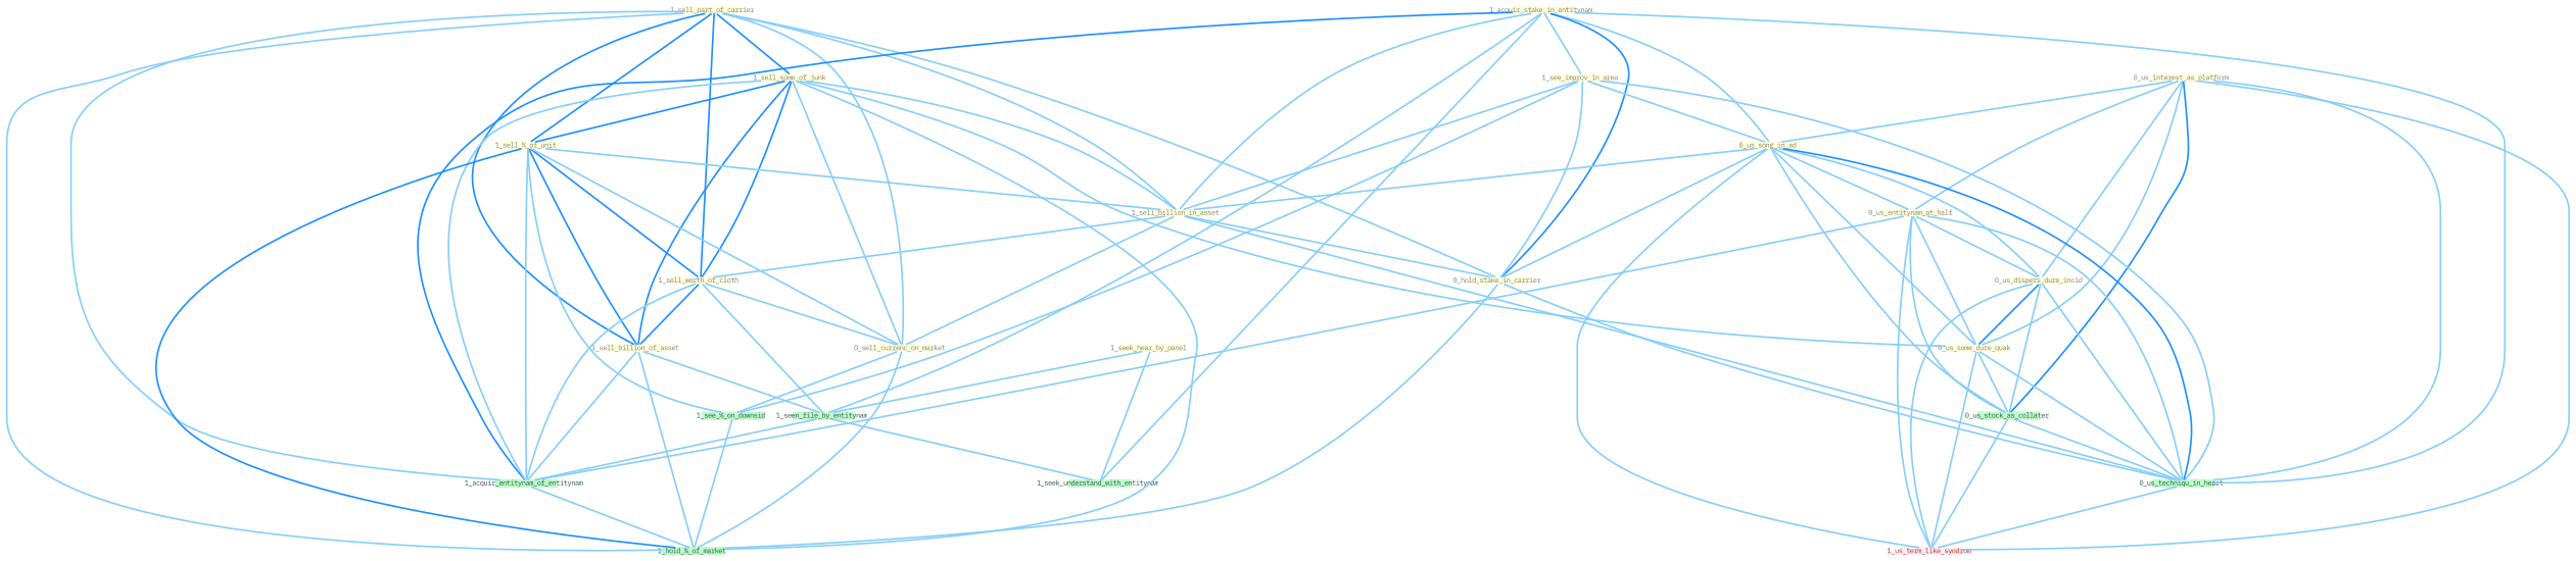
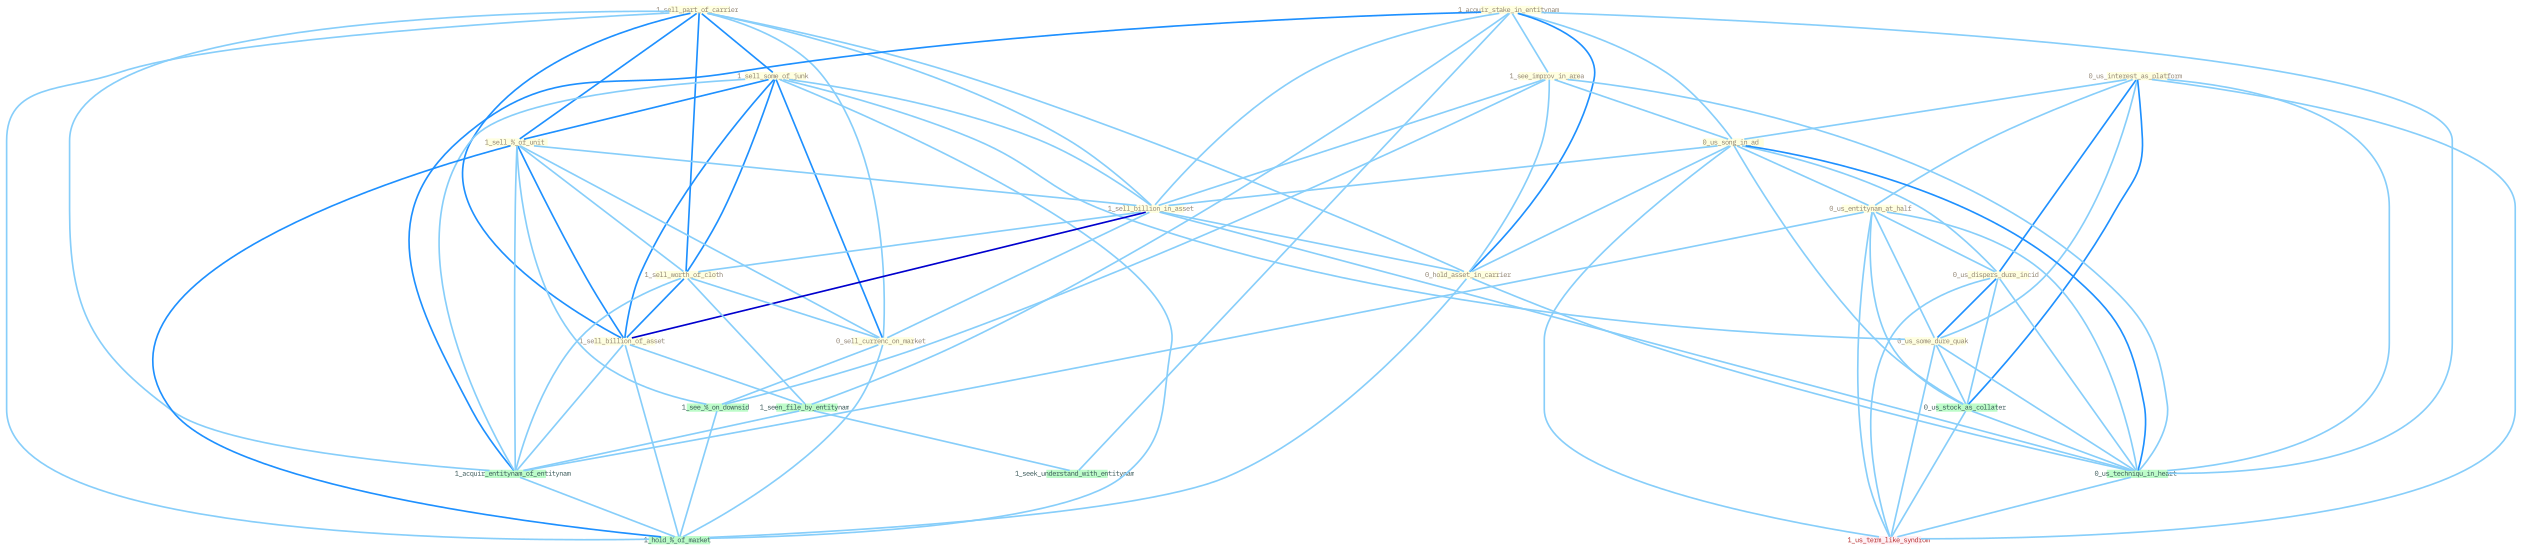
  graph {
    fontname="IBM Plex Mono"
    node [color="#ffffe0" fixedsize=true fontcolor="#8b7d6b" fontname="IBM Plex Mono" fontsize=4 shape=polygon style=filled]
    edge [color="#87cefa" fontname="IBM Plex Mono" w=1]
    "1_sell_part_of_carrier " [height=.06 width=.5]
    "1_acquir_stake_in_entitynam " [height=.06 width=.5]
-   "1_seek_hear_by_panel " [height=.06 width=.5]
    "1_sell_some_of_junk " [height=.06 width=.5]
    "0_us_interest_as_platform " [height=.06 width=.5]
    "1_see_improv_in_area " [height=.06 width=.5]
    "1_sell_%_of_unit " [height=.06 width=.5]
    "0_us_song_in_ad " [height=.06 width=.5]
    "0_us_entitynam_at_half " [height=.06 width=.5]
    "0_us_dispers_dure_incid " [height=.06 width=.5]
    "1_sell_billion_in_asset " [height=.06 width=.5]
    "1_sell_worth_of_cloth " [height=.06 width=.5]
    "1_sell_billion_of_asset " [height=.06 width=.5]
    "0_us_some_dure_quak " [height=.06 width=.5]
-   "0_hold_stake_in_carrier " [height=.06 width=.5]
+   "0_hold_stake_in_carrier " [height=.06 width=.5 label="0_hold_asset_in_carrier"]
    "0_sell_currenc_on_market " [height=.06 width=.5]
    "1_us_term_like_syndrom " [color="#fff0f5" fontcolor="#b22222" height=.06 width=.5]
    "1_acquir_entitynam_of_entitynam " [color="#BDFCC9" fontcolor="#2f4f4f" height=.06 width=.5]
    "1_hold_%_of_market " [color="#BDFCC9" fontcolor="#2f4f4f" height=.06 width=.5]
    "1_seen_file_by_entitynam " [color="#BDFCC9" fontcolor="#2f4f4f" height=.06 width=.5]
    "1_seek_understand_with_entitynam " [color="#BDFCC9" fontcolor="#2f4f4f" height=.06 width=.5]
    "0_us_techniqu_in_heart " [color="#BDFCC9" fontcolor="#2f4f4f" height=.06 width=.5]
    "0_us_stock_as_collater " [color="#BDFCC9" fontcolor="#2f4f4f" height=.06 width=.5]
    "1_see_%_on_downsid " [color="#BDFCC9" fontcolor="#2f4f4f" height=.06 width=.5]
    subgraph sub_1 {
      "1_sell_part_of_carrier "
      "1_acquir_stake_in_entitynam "
-     "1_seek_hear_by_panel "
      "1_sell_some_of_junk "
      "0_us_interest_as_platform "
      "1_see_improv_in_area "
      "1_sell_%_of_unit "
      "0_us_song_in_ad "
      "0_us_entitynam_at_half "
      "0_us_dispers_dure_incid "
      "1_sell_billion_in_asset "
      "1_sell_worth_of_cloth "
      "1_sell_billion_of_asset "
      "0_us_some_dure_quak "
      "0_hold_stake_in_carrier "
      "0_sell_currenc_on_market "
    }
    subgraph sub_2 {
      "1_us_term_like_syndrom "
    }
    "1_sell_part_of_carrier " -- "1_sell_some_of_junk " [color="#1e90ff" w=2]
    "1_sell_part_of_carrier " -- "1_sell_%_of_unit " [color="#1e90ff" w=2]
    "1_sell_part_of_carrier " -- "1_sell_billion_in_asset "
    "1_sell_part_of_carrier " -- "1_sell_worth_of_cloth " [color="#1e90ff" w=2]
    "1_sell_part_of_carrier " -- "1_sell_billion_of_asset " [color="#1e90ff" w=2]
    "1_sell_part_of_carrier " -- "0_hold_stake_in_carrier "
    "1_sell_part_of_carrier " -- "0_sell_currenc_on_market "
    "1_sell_part_of_carrier " -- "1_acquir_entitynam_of_entitynam "
    "1_sell_part_of_carrier " -- "1_hold_%_of_market "
    "1_acquir_stake_in_entitynam " -- "1_see_improv_in_area "
    "1_acquir_stake_in_entitynam " -- "0_us_song_in_ad "
    "1_acquir_stake_in_entitynam " -- "1_sell_billion_in_asset "
    "1_acquir_stake_in_entitynam " -- "0_hold_stake_in_carrier " [color="#1e90ff" w=2]
    "1_acquir_stake_in_entitynam " -- "1_acquir_entitynam_of_entitynam " [color="#1e90ff" w=2]
    "1_acquir_stake_in_entitynam " -- "1_seen_file_by_entitynam "
    "1_acquir_stake_in_entitynam " -- "1_seek_understand_with_entitynam "
    "1_acquir_stake_in_entitynam " -- "0_us_techniqu_in_heart "
-   "1_seek_hear_by_panel " -- "1_seen_file_by_entitynam "
-   "1_seek_hear_by_panel " -- "1_seek_understand_with_entitynam "
    "1_sell_some_of_junk " -- "1_sell_%_of_unit " [color="#1e90ff" w=2]
    "1_sell_some_of_junk " -- "1_sell_billion_in_asset "
    "1_sell_some_of_junk " -- "1_sell_worth_of_cloth " [color="#1e90ff" w=2]
    "1_sell_some_of_junk " -- "1_sell_billion_of_asset " [color="#1e90ff" w=2]
    "1_sell_some_of_junk " -- "0_us_some_dure_quak "
-   "1_sell_some_of_junk " -- "0_sell_currenc_on_market "
+   "1_sell_some_of_junk " -- "0_sell_currenc_on_market " [color="#1e90ff"]
    "1_sell_some_of_junk " -- "1_acquir_entitynam_of_entitynam "
    "1_sell_some_of_junk " -- "1_hold_%_of_market "
    "0_us_interest_as_platform " -- "0_us_song_in_ad "
    "0_us_interest_as_platform " -- "0_us_entitynam_at_half "
-   "0_us_interest_as_platform " -- "0_us_dispers_dure_incid "
+   "0_us_interest_as_platform " -- "0_us_dispers_dure_incid " [color="#1e90ff"]
    "0_us_interest_as_platform " -- "0_us_some_dure_quak "
    "0_us_interest_as_platform " -- "1_us_term_like_syndrom "
    "0_us_interest_as_platform " -- "0_us_techniqu_in_heart "
    "0_us_interest_as_platform " -- "0_us_stock_as_collater " [color="#1e90ff" w=2]
    "1_see_improv_in_area " -- "0_us_song_in_ad "
    "1_see_improv_in_area " -- "1_sell_billion_in_asset "
    "1_see_improv_in_area " -- "0_hold_stake_in_carrier "
    "1_see_improv_in_area " -- "0_us_techniqu_in_heart "
    "1_see_improv_in_area " -- "1_see_%_on_downsid "
    "1_sell_%_of_unit " -- "1_sell_billion_in_asset "
-   "1_sell_%_of_unit " -- "1_sell_worth_of_cloth " [color="#1e90ff" w=2]
+   "1_sell_%_of_unit " -- "1_sell_worth_of_cloth " [w=2]
    "1_sell_%_of_unit " -- "1_sell_billion_of_asset " [color="#1e90ff" w=2]
    "1_sell_%_of_unit " -- "0_sell_currenc_on_market "
    "1_sell_%_of_unit " -- "1_acquir_entitynam_of_entitynam "
    "1_sell_%_of_unit " -- "1_hold_%_of_market " [color="#1e90ff" w=2]
    "1_sell_%_of_unit " -- "1_see_%_on_downsid "
    "0_us_song_in_ad " -- "0_us_entitynam_at_half "
    "0_us_song_in_ad " -- "0_us_dispers_dure_incid "
    "0_us_song_in_ad " -- "1_sell_billion_in_asset "
-   "0_us_song_in_ad " -- "0_us_some_dure_quak "
    "0_us_song_in_ad " -- "0_hold_stake_in_carrier "
    "0_us_song_in_ad " -- "1_us_term_like_syndrom "
    "0_us_song_in_ad " -- "0_us_techniqu_in_heart " [color="#1e90ff" w=2]
    "0_us_song_in_ad " -- "0_us_stock_as_collater "
    "0_us_entitynam_at_half " -- "0_us_dispers_dure_incid "
    "0_us_entitynam_at_half " -- "0_us_some_dure_quak "
    "0_us_entitynam_at_half " -- "1_us_term_like_syndrom "
    "0_us_entitynam_at_half " -- "1_acquir_entitynam_of_entitynam "
    "0_us_entitynam_at_half " -- "0_us_techniqu_in_heart "
    "0_us_entitynam_at_half " -- "0_us_stock_as_collater "
    "0_us_dispers_dure_incid " -- "0_us_some_dure_quak " [color="#1e90ff" w=2]
    "0_us_dispers_dure_incid " -- "1_us_term_like_syndrom "
    "0_us_dispers_dure_incid " -- "0_us_techniqu_in_heart "
    "0_us_dispers_dure_incid " -- "0_us_stock_as_collater "
    "1_sell_billion_in_asset " -- "1_sell_worth_of_cloth "
+   "1_sell_billion_in_asset " -- "1_sell_billion_of_asset " [color="#0000cd" w=3]
    "1_sell_billion_in_asset " -- "0_hold_stake_in_carrier "
    "1_sell_billion_in_asset " -- "0_sell_currenc_on_market "
    "1_sell_billion_in_asset " -- "0_us_techniqu_in_heart "
    "1_sell_worth_of_cloth " -- "1_sell_billion_of_asset " [color="#1e90ff" w=2]
    "1_sell_worth_of_cloth " -- "0_sell_currenc_on_market "
    "1_sell_worth_of_cloth " -- "1_acquir_entitynam_of_entitynam "
    "1_sell_worth_of_cloth " -- "1_seen_file_by_entitynam "
    "1_sell_billion_of_asset " -- "1_acquir_entitynam_of_entitynam "
    "1_sell_billion_of_asset " -- "1_hold_%_of_market "
    "1_sell_billion_of_asset " -- "1_seen_file_by_entitynam "
    "0_us_some_dure_quak " -- "1_us_term_like_syndrom "
    "0_us_some_dure_quak " -- "0_us_techniqu_in_heart "
    "0_us_some_dure_quak " -- "0_us_stock_as_collater "
    "0_hold_stake_in_carrier " -- "1_hold_%_of_market "
    "0_hold_stake_in_carrier " -- "0_us_techniqu_in_heart "
    "0_sell_currenc_on_market " -- "1_hold_%_of_market "
    "0_sell_currenc_on_market " -- "1_see_%_on_downsid "
    "1_acquir_entitynam_of_entitynam " -- "1_hold_%_of_market "
    "1_seen_file_by_entitynam " -- "1_acquir_entitynam_of_entitynam "
    "1_seen_file_by_entitynam " -- "1_seek_understand_with_entitynam "
    "0_us_techniqu_in_heart " -- "1_us_term_like_syndrom "
    "0_us_stock_as_collater " -- "1_us_term_like_syndrom "
    "0_us_stock_as_collater " -- "0_us_techniqu_in_heart "
    "1_see_%_on_downsid " -- "1_hold_%_of_market "
  }
